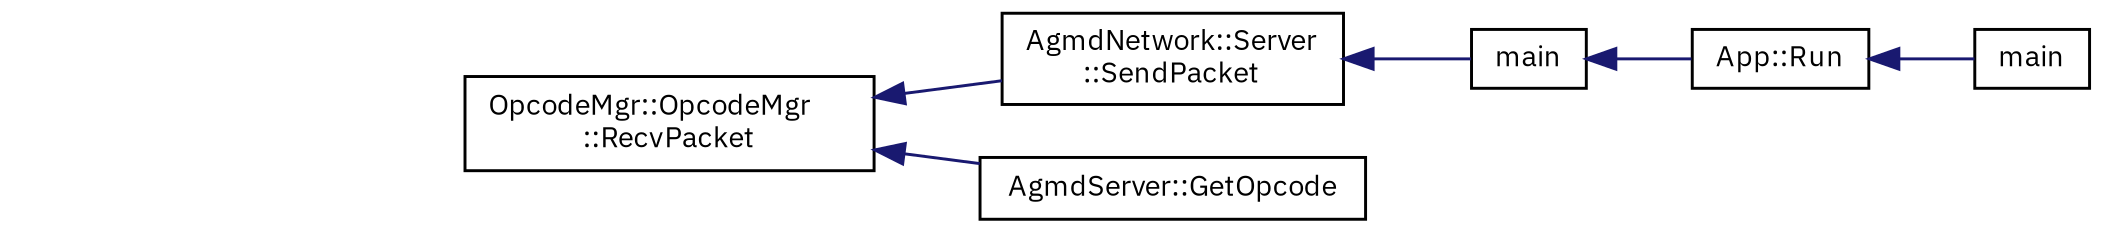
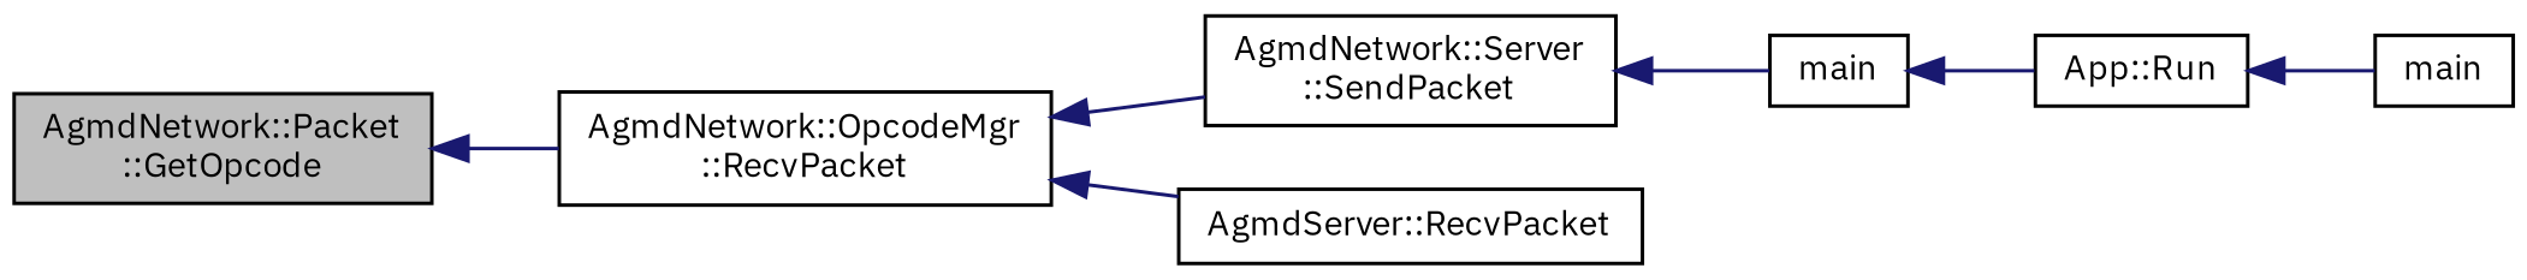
  digraph {
    fontname="IBM Plex Sans"
    rankdir=LR
    node [color=black fillcolor=white fontname="IBM Plex Sans" fontsize=10 shape=record style=filled]
    edge [color=midnightblue dir=back fontname="IBM Plex Sans" fontsize=10 labelfontname=Helvetica labelfontsize=10 style=solid]
-   n2 [height=0.2 label="OpcodeMgr::OpcodeMgr\l::RecvPacket" width=0.4]
+   n1 [fillcolor=grey75 fontcolor=black height=0.2 label="AgmdNetwork::Packet\l::GetOpcode" width=0.4]
+   n2 [height=0.2 label="AgmdNetwork::OpcodeMgr\l::RecvPacket" width=0.4]
    n3 [height=0.2 label="AgmdNetwork::Server\l::SendPacket" width=0.4]
-   n4 [height=0.2 label="AgmdServer::GetOpcode" width=0.4]
+   n4 [height=0.2 label="AgmdServer::RecvPacket" width=0.4]
    n5 [height=0.2 label=main width=0.4]
    n6 [height=0.2 label="App::Run" width=0.4]
    n7 [height=0.2 label=main width=0.4]
+   n1 -> n2
    n2 -> n3
    n2 -> n4
    n3 -> n5
    n5 -> n6
    n6 -> n7
  }
